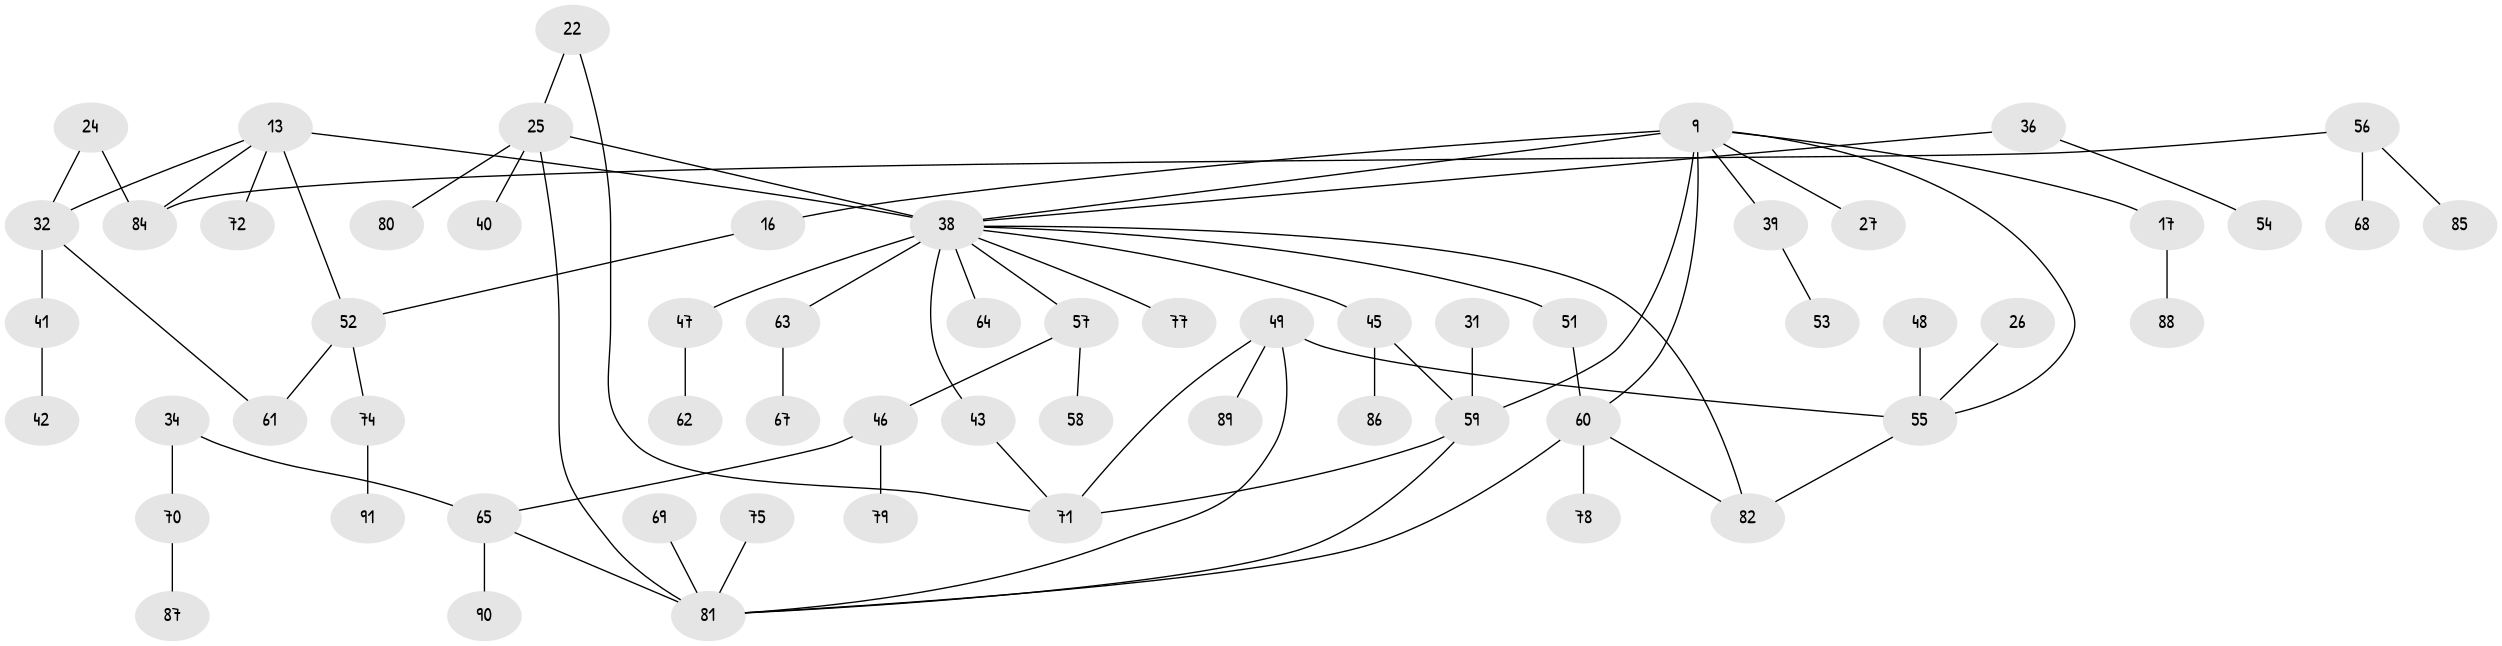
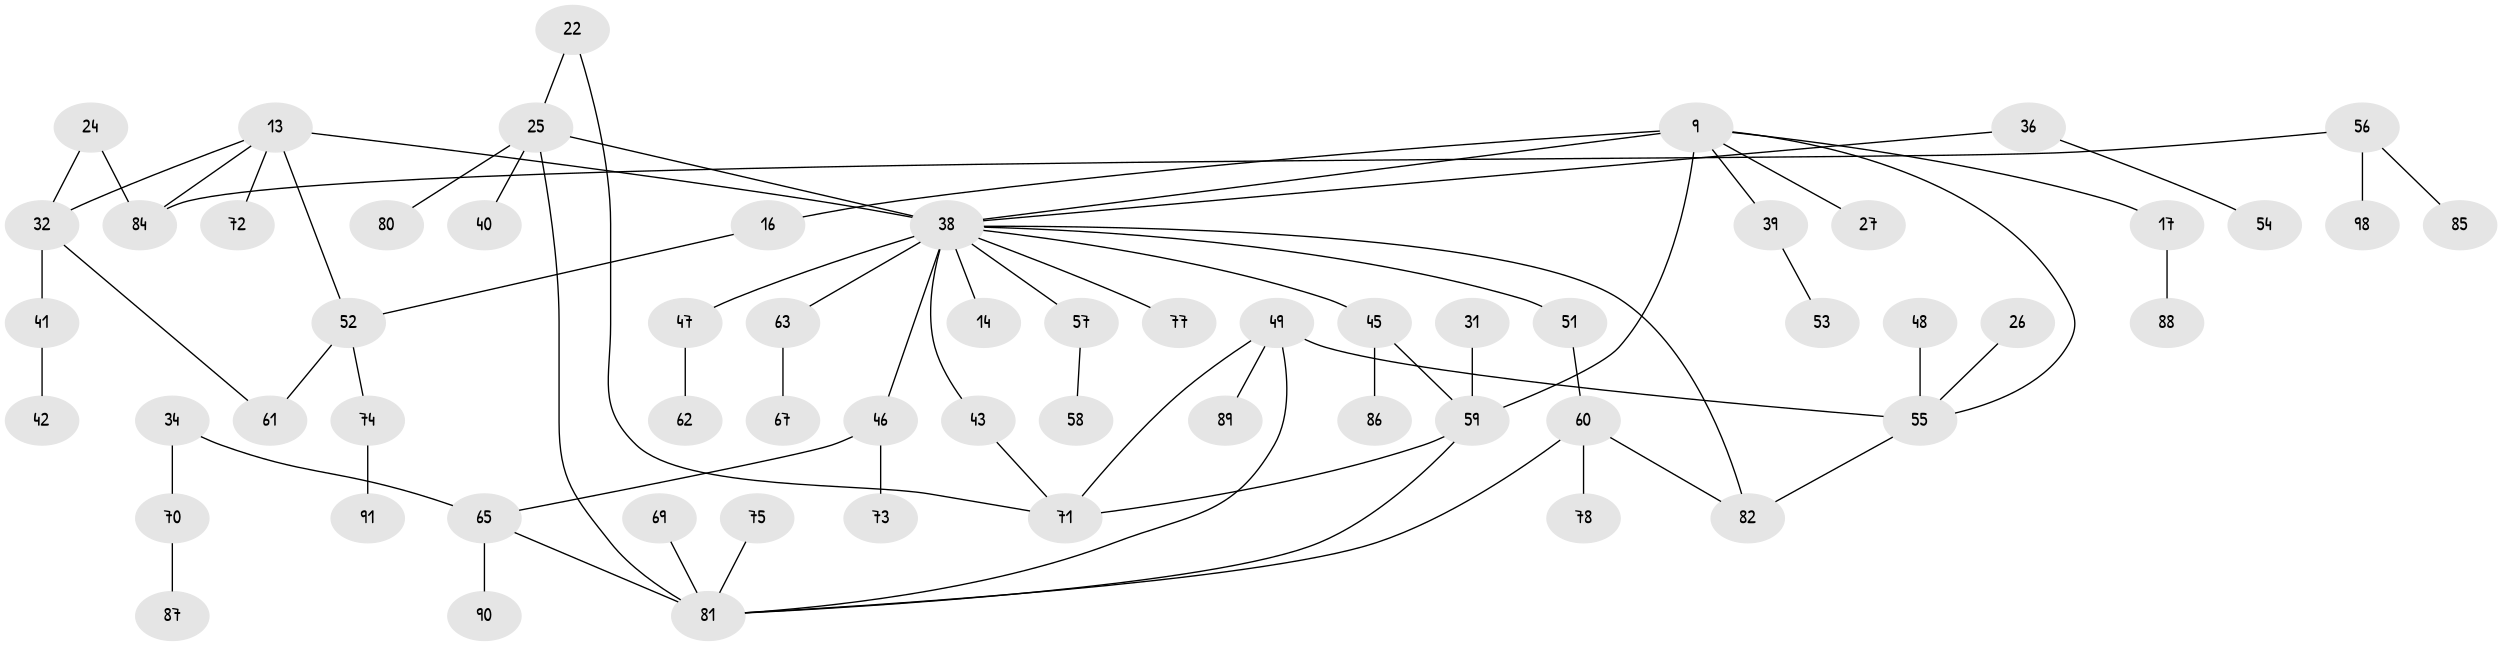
  graph {
    fontname="Patrick Hand"
    node [color=gray90 fontname="Patrick Hand" style=filled]
    edge [fontname="Patrick Hand"]
    9
    16
    17
    27
    38 [super="+2+6+7"]
    39
    55 [super="+12+20"]
    59 [super="+14"]
    60 [super="+19"]
    52
    88
    43
    45 [super="+44"]
    46 [super="+28"]
    47
    51 [super="+50"]
    57
    63
-   64
+   64 [label=14]
    77
    82 [super="+35+71"]
    53
    n23 [label=71]
    81 [super="+29+23+76"]
    78
    13 [super="+4"]
    32 [super="+11"]
    72
    84
    41
    61
    74
    25 [super="+15"]
    40
    80
    22
    24
    26
    31
    42
    65 [super="+33"]
    90
    34
    70
    87
    36
    54
    86
-   79
+   79 [label=73]
    62
    56 [super="+21"]
-   68
+   68 [label=98]
    85
    58
    67
    48
    49 [super="+37"]
    89
    91
    69
    75
    9 -- 16
    9 -- 17
    9 -- 27
    9 -- 38
    9 -- 39
    9 -- 55
    9 -- 59 [weight=2]
-   9 -- 60
    16 -- 52
    17 -- 88
    38 -- 43
    38 -- 45
-   57 -- 46
+   38 -- 46
    38 -- 47
    38 -- 51
    38 -- 57
    38 -- 63
    38 -- 64
    38 -- 77
    38 -- 82
    39 -- 53
    55 -- 82
    59 -- n23
    59 -- 81
    60 -- 82
    60 -- 81
    60 -- 78
    52 -- 61
    52 -- 74
    43 -- n23
    45 -- 59 [weight=2]
    45 -- 86
    46 -- 65
    46 -- 79
    47 -- 62
    51 -- 60
    57 -- 58
    63 -- 67
    13 -- 38 [weight=2]
    13 -- 52
    13 -- 32
    13 -- 72
    13 -- 84
    32 -- 41
    32 -- 61
    41 -- 42
    74 -- 91
    25 -- 38 [weight=2]
    25 -- 81 [weight=2]
    25 -- 40
    25 -- 80
    22 -- n23
    22 -- 25
    24 -- 32
    24 -- 84
    26 -- 55
    31 -- 59
    65 -- 81
    65 -- 90
    34 -- 65
    34 -- 70
    70 -- 87
    36 -- 38
    36 -- 54
    56 -- 84
    56 -- 68
    56 -- 85
    48 -- 55
    49 -- 55
    49 -- n23
    49 -- 81
    49 -- 89
    69 -- 81
    75 -- 81
  }
